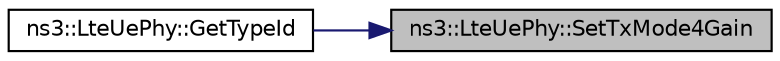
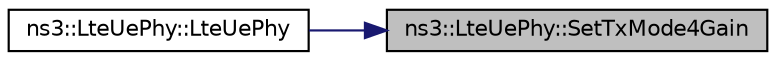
  digraph {
    rankdir=RL
    node [color=black fontname=Helvetica fontsize=10 shape=record style=filled]
    n1 [fillcolor=grey75 fontcolor=black height=0.2 label="ns3::LteUePhy::SetTxMode4Gain" width=0.4]
-   n2 [fillcolor=white height=0.2 label="ns3::LteUePhy::GetTypeId" width=0.4]
+   n2 [fillcolor=white height=0.2 label="ns3::LteUePhy::LteUePhy" width=0.4]
    n1 -> n2 [color=midnightblue dir=back fontname=Helvetica fontsize=10 labelfontname=Helvetica labelfontsize=10 style=solid]
  }
